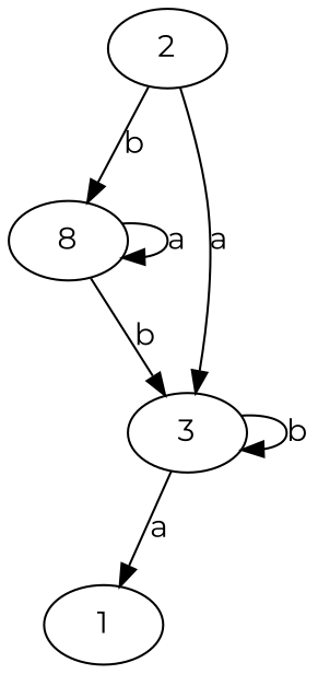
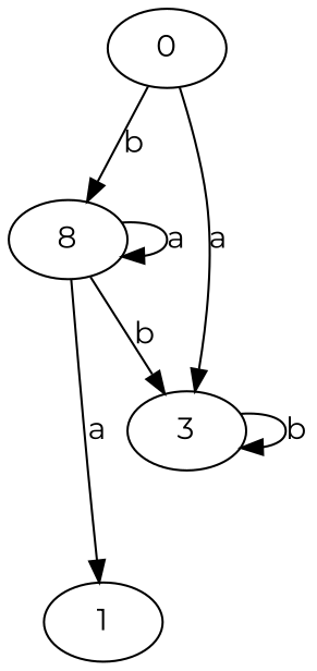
  digraph {
    d2tdocpreamble="\usetikzlibrary{automata}"
    d2tfigpreamble="\tikzstyle{every state}= [ draw=blue!50,very thick,fill=blue!20]  \tikzstyle{auto}= [fill=white]"
    fontname=Montserrat
    ranksep=0.5
    node [fontname=Montserrat style=state]
    edge [fontname=Montserrat lblstyle=auto topath="bend right"]
    n1 [label=8 style="state, initial"]
    n2 [label=3]
    n3 [label=1]
-   n4 [label=2 style="state, accepting"]
+   n4 [label=0 style="state, accepting"]
    n1 -> n1 [label=a topath="loop above"]
    n1 -> n2 [label=b]
    n2 -> n2 [label=b topath="loop above"]
-   n2 -> n3 [label=a]
+   n1 -> n3 [label=a]
    n4 -> n1 [label=b]
    n4 -> n2 [label=a]
  }
